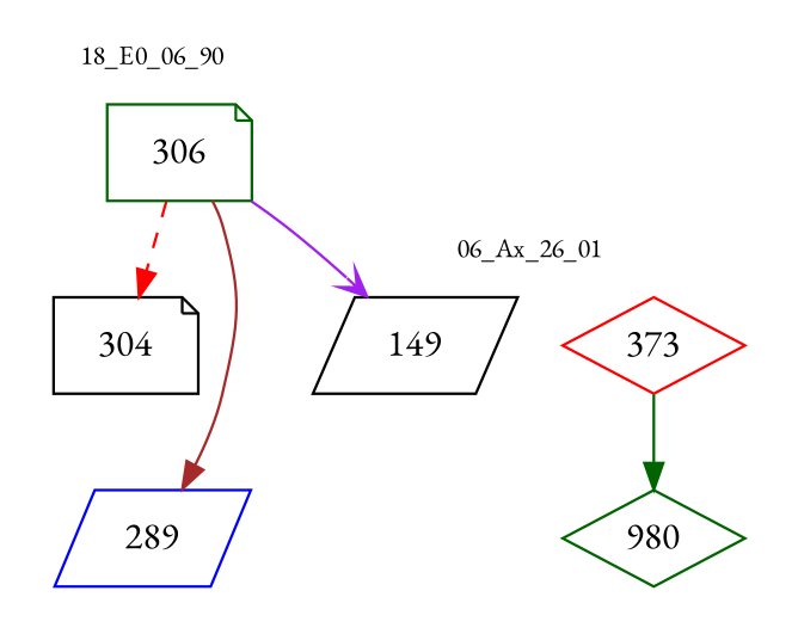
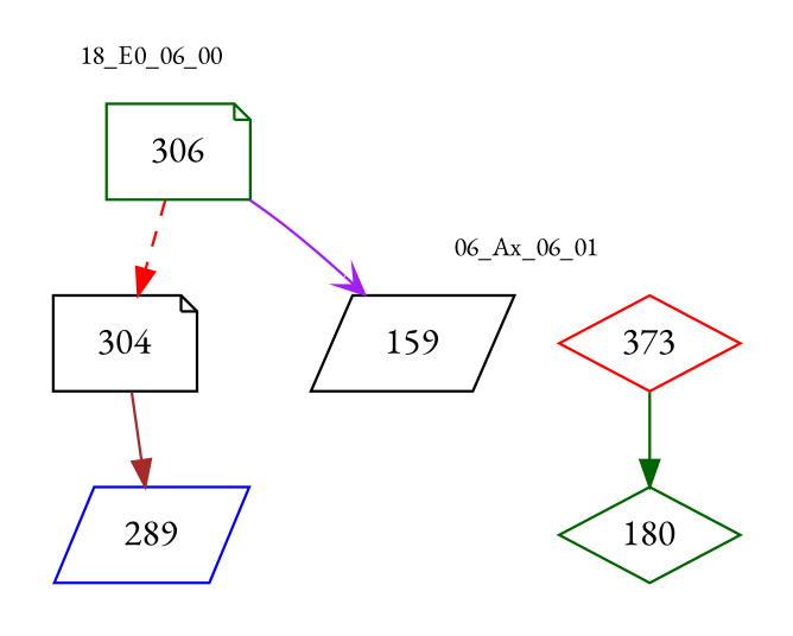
  digraph {
    fontname="EB Garamond"
    node [color=darkgreen fontname="EB Garamond" shape=diamond]
    edge [arrowhead=normal fontname="EB Garamond" style=solid]
    n1 [color=red label=373]
-   n2 [label=980]
-   n3 [color=black label=149 shape=parallelogram]
+   n2 [label=180]
+   n3 [color=black label=159 shape=parallelogram]
    n4 [label=306 shape=note]
    n5 [color=black label=304 shape=note]
    n6 [color=blue label=289 shape=parallelogram]
    subgraph cluster_1 {
      color=white
      fontsize=10
-     label="06_Ax_26_01"
+     label="06_Ax_06_01"
      n1
      n2
      n3
    }
    subgraph cluster_2 {
      color=white
      fontsize=10
-     label="18_E0_06_90"
+     label="18_E0_06_00"
      n4
      n5
      n6
    }
    n1 -> n2 [color=darkgreen]
    n4 -> n3 [arrowhead=vee color=purple]
    n4 -> n5 [color=red style=dashed]
-   n4 -> n6 [color=brown]
+   n5 -> n6 [color=brown]
  }
